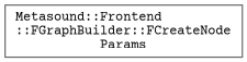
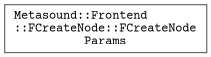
  digraph {
    rankdir=LR
    fontname="Courier Prime"
-   n1 [color=grey40 fillcolor=white fontname="Courier Prime" fontsize=10 height=0.2 label="Metasound::Frontend\l::FGraphBuilder::FCreateNode\lParams" shape=box style=filled width=0.4]
+   n1 [color=grey40 fillcolor=white fontname="Courier Prime" fontsize=10 height=0.2 label="Metasound::Frontend\l::FCreateNode::FCreateNode\lParams" shape=box style=filled width=0.4]
  }
